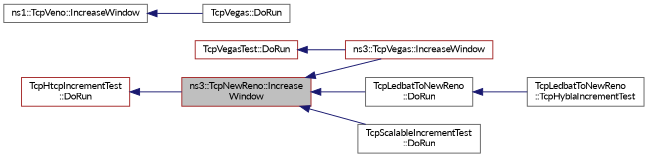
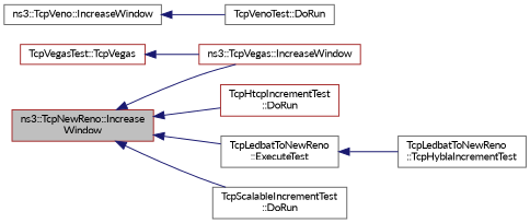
  digraph {
    fontname=Lato
    rankdir=LR
    node [color=gray40 fillcolor=white fontname=Lato fontsize=10 shape=record style=filled]
    edge [color=midnightblue dir=back fontname=Lato fontsize=10 labelfontname=Helvetica labelfontsize=10 style=solid]
    n1 [color=brown fillcolor=grey75 fontcolor=black height=0.2 label="ns3::TcpNewReno::Increase\lWindow" width=0.4]
    n2 [color=brown height=0.2 label="ns3::TcpVegas::IncreaseWindow" width=0.4]
    n3 [color=brown height=0.2 label="TcpHtcpIncrementTest\l::DoRun" width=0.4]
-   n4 [height=0.2 label="TcpLedbatToNewReno\l::DoRun" width=0.4]
+   n4 [height=0.2 label="TcpLedbatToNewReno\l::ExecuteTest" width=0.4]
    n5 [height=0.2 label="TcpScalableIncrementTest\l::DoRun" width=0.4]
-   n6 [height=0.2 label="ns1::TcpVeno::IncreaseWindow" width=0.4]
-   n7 [height=0.2 label="TcpVegas::DoRun" width=0.4]
+   n6 [height=0.2 label="ns3::TcpVeno::IncreaseWindow" width=0.4]
+   n7 [height=0.2 label="TcpVenoTest::DoRun" width=0.4]
    n8 [height=0.2 label="TcpLedbatToNewReno\l::TcpHyblaIncrementTest" width=0.4]
-   n9 [color=brown height=0.2 label="TcpVegasTest::DoRun" width=0.4]
+   n9 [color=brown height=0.2 label="TcpVegasTest::TcpVegas" width=0.4]
    n1 -> n2
-   n3 -> n1
+   n1 -> n3
    n1 -> n4
    n1 -> n5
    n4 -> n8
    n6 -> n7
    n9 -> n2
  }
